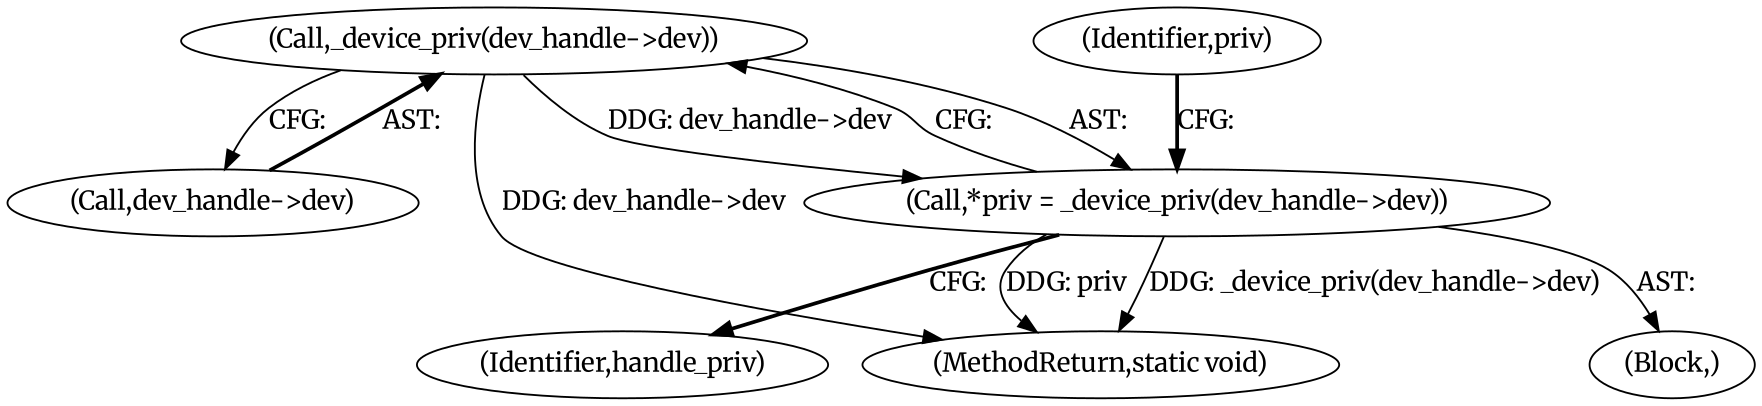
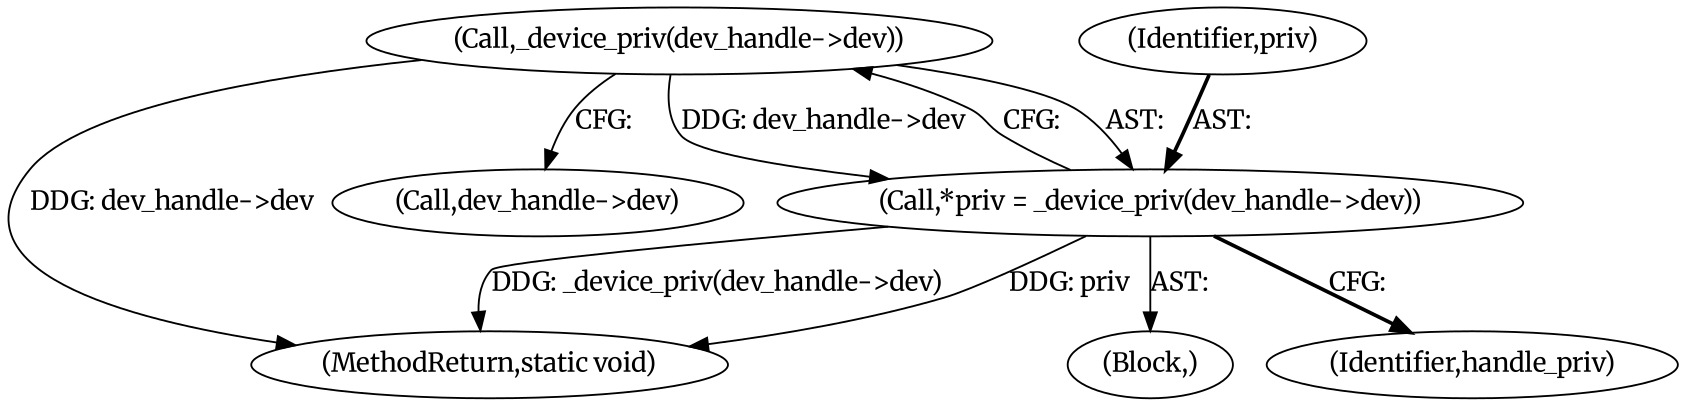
  digraph {
    fontname=Merriweather
    node [fontname=Merriweather]
    edge [fontname=Merriweather style=solid]
    n1 [label="(Call,_device_priv(dev_handle->dev))"]
    n2 [label="(Call,*priv = _device_priv(dev_handle->dev))"]
    n3 [label="(Call,dev_handle->dev)"]
    n4 [label="(MethodReturn,static void)"]
    n5 [label="(Block,)"]
    n6 [label="(Identifier,handle_priv)"]
    n7 [label="(Identifier,priv)"]
    n1 -> n2 [label="AST: "]
    n1 -> n2 [label="DDG: dev_handle->dev"]
    n1 -> n3 [label="CFG: "]
    n1 -> n4 [label="DDG: dev_handle->dev"]
    n2 -> n1 [label="CFG: "]
    n2 -> n4 [label="DDG: _device_priv(dev_handle->dev)"]
    n2 -> n4 [label="DDG: priv"]
    n2 -> n5 [label="AST: "]
    n2 -> n6 [label="CFG: " style=bold]
-   n3 -> n1 [label="AST: " style=bold]
-   n7 -> n2 [label="CFG: " style=bold]
+   n7 -> n2 [label="AST: " style=bold]
  }
